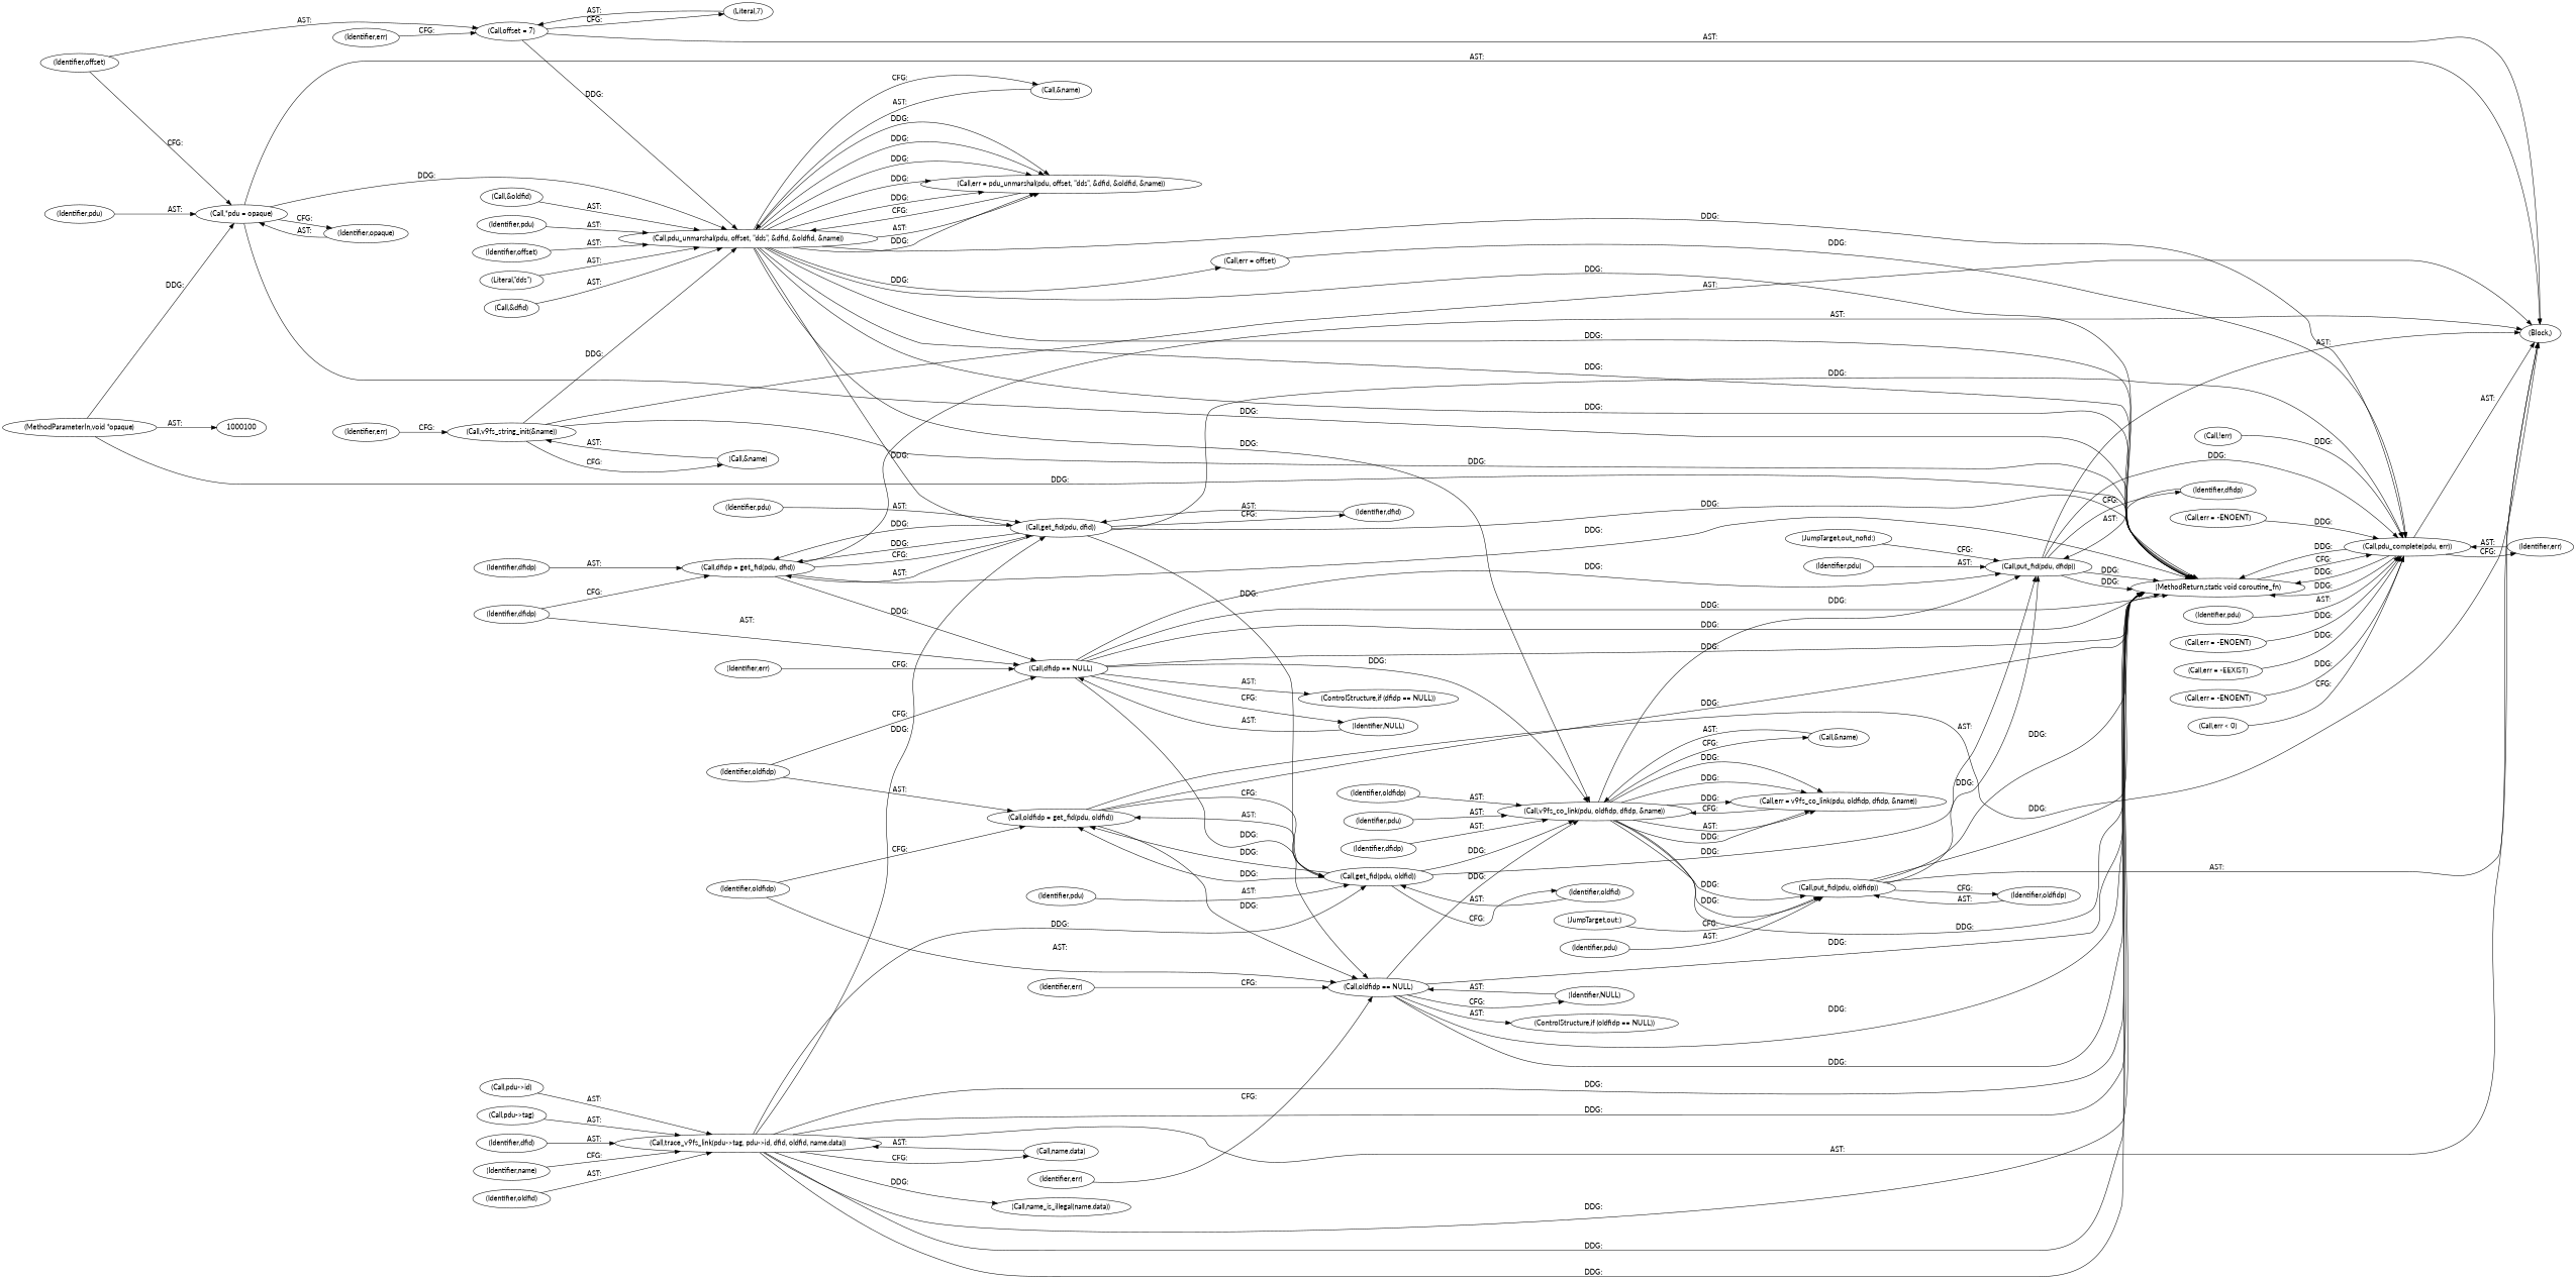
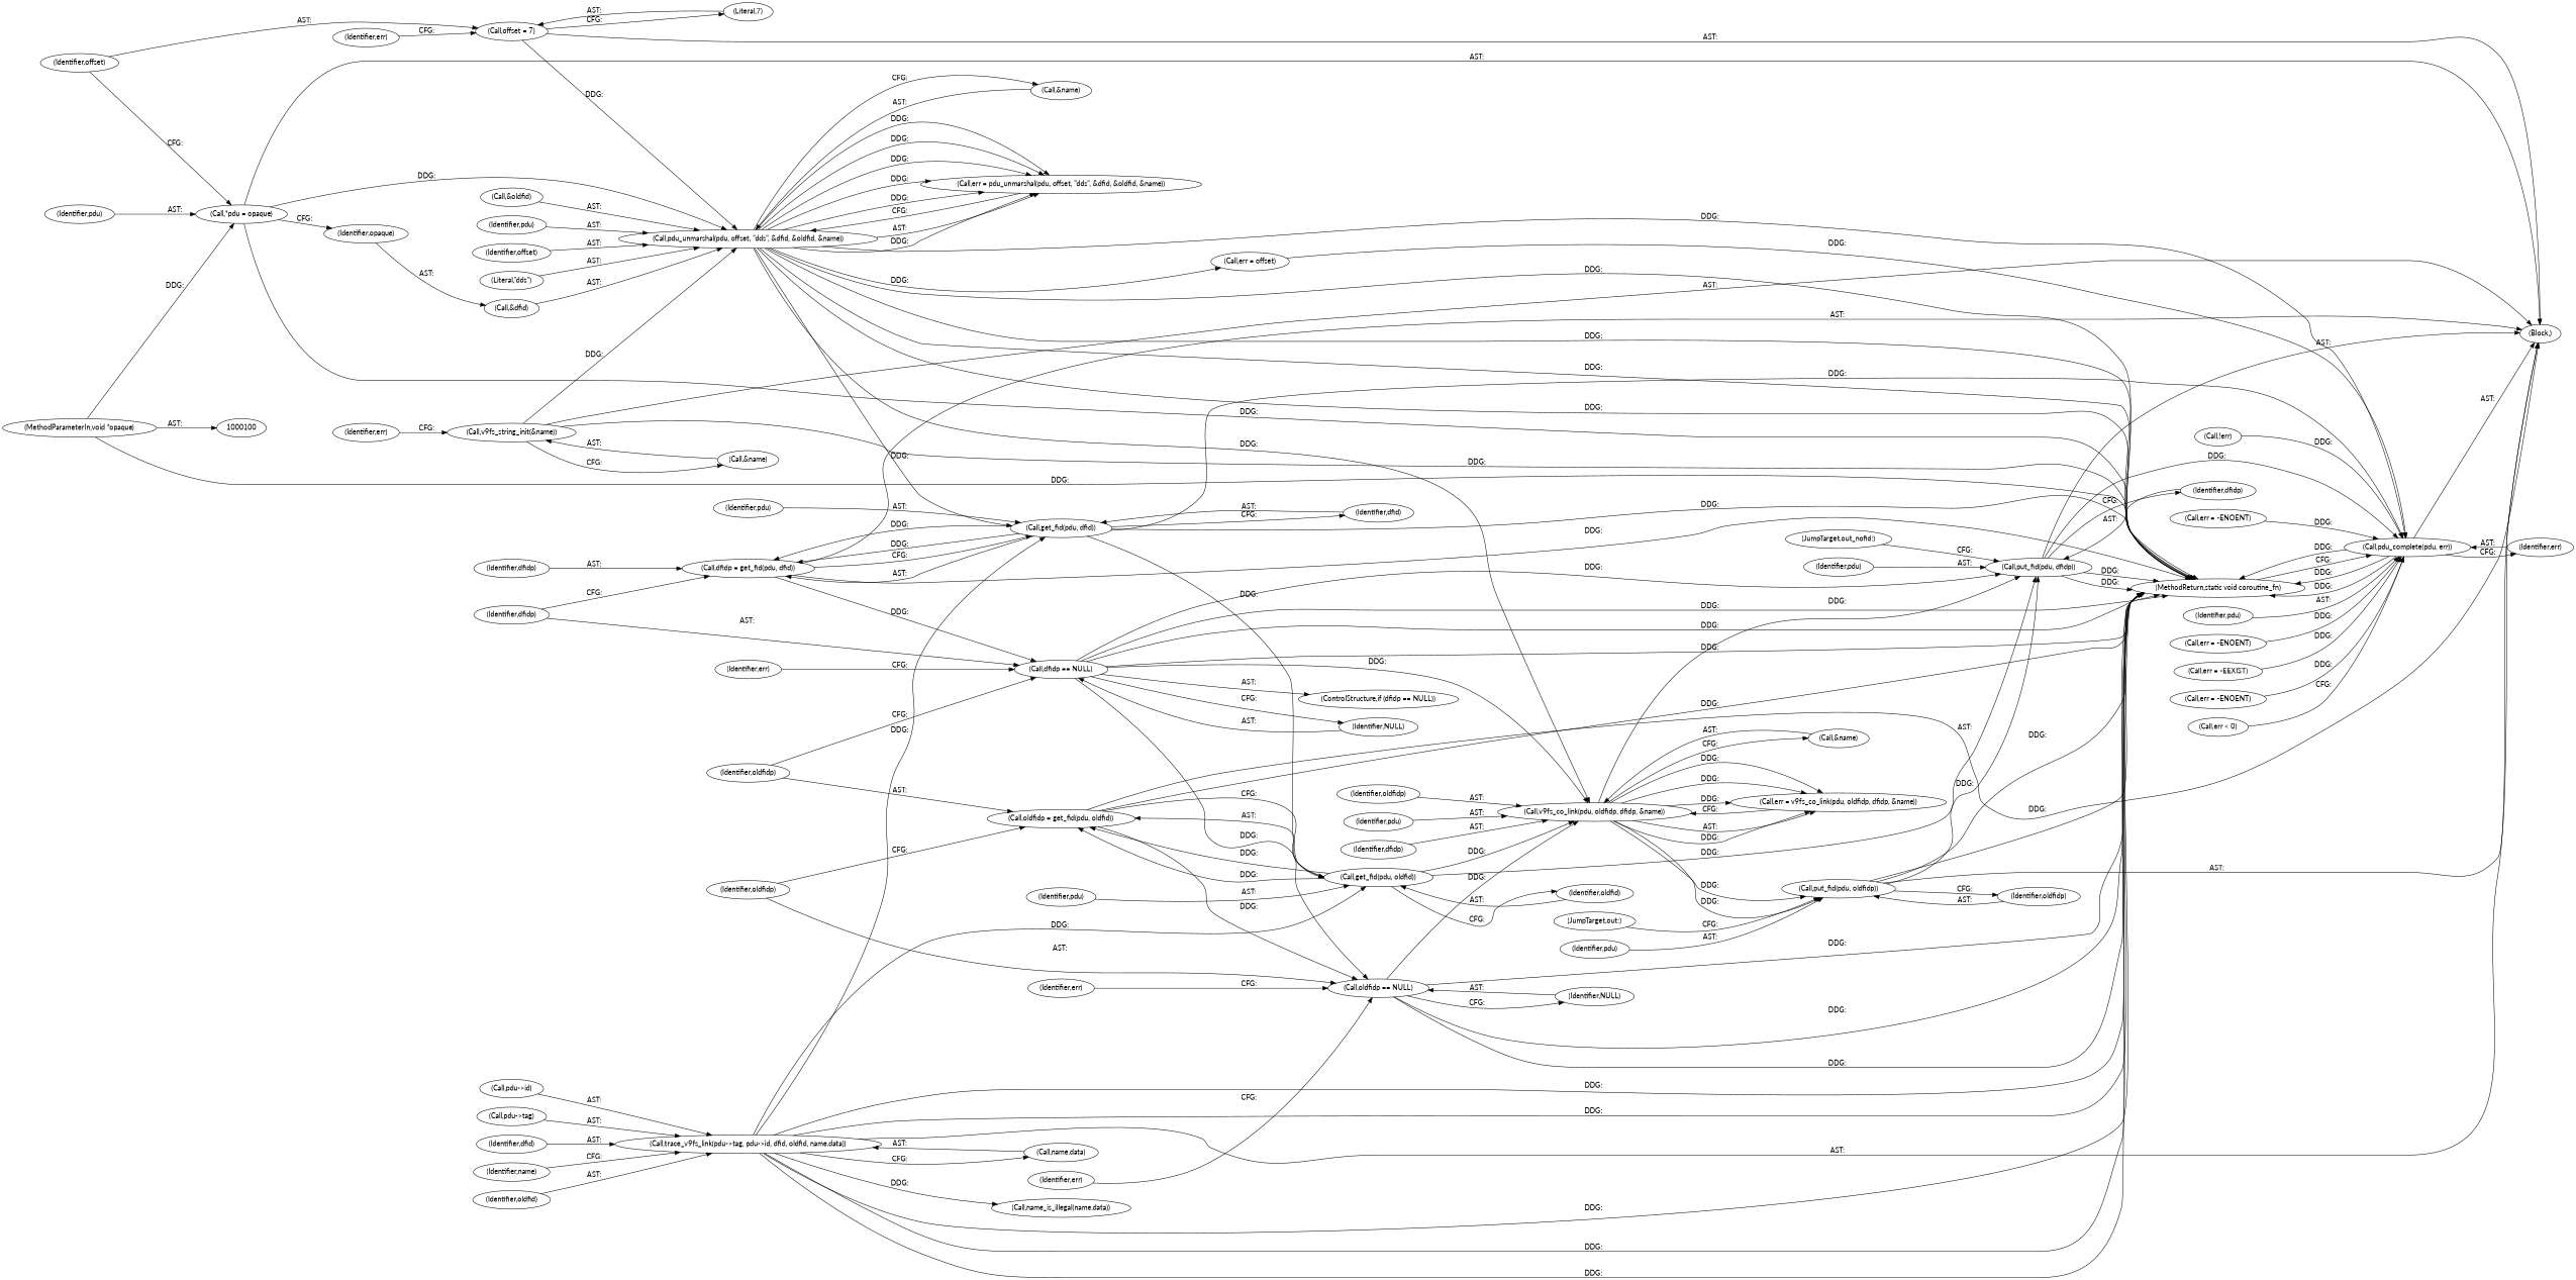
  digraph {
    fontname=Lato
    rankdir=LR
    node [fontname=Lato]
    edge [fontname=Lato]
    n1 [label="(Call,put_fid(pdu, oldfidp))"]
    n2 [label="(Call,put_fid(pdu, dfidp))"]
    n3 [label="(MethodReturn,static void coroutine_fn)"]
    n4 [label="(Identifier,oldfidp)"]
    n5 [label="(Block,)"]
    n6 [label="(Call,pdu_complete(pdu, err))"]
    n7 [label="(Identifier,dfidp)"]
    n8 [label="(Call,v9fs_co_link(pdu, oldfidp, dfidp, &name))"]
    n9 [label="(Call,err = v9fs_co_link(pdu, oldfidp, dfidp, &name))"]
    n10 [label="(Call,&name)"]
    n11 [label="(Call,get_fid(pdu, oldfid))"]
    n12 [label="(Call,oldfidp = get_fid(pdu, oldfid))"]
    n13 [label="(Identifier,oldfid)"]
    n14 [label="(Call,oldfidp == NULL)"]
    n15 [label="(Call,get_fid(pdu, dfid))"]
    n16 [label="(Call,dfidp = get_fid(pdu, dfid))"]
    n17 [label="(Identifier,dfid)"]
    n18 [label="(Call,dfidp == NULL)"]
    n19 [label="(Identifier,err)"]
    n20 [label="(Call,pdu_unmarshal(pdu, offset, \"dds\", &dfid, &oldfid, &name))"]
    n21 [label="(Call,err = pdu_unmarshal(pdu, offset, \"dds\", &dfid, &oldfid, &name))"]
    n22 [label="(Call,err = offset)"]
    n23 [label="(Call,&name)"]
    n24 [label="(Call,*pdu = opaque)"]
    n25 [label="(Identifier,opaque)"]
    n26 [label="(MethodParameterIn,void *opaque)"]
    1000100
    n28 [label="(Call,offset = 7)"]
    n29 [label="(Literal,7)"]
    n30 [label="(Call,v9fs_string_init(&name))"]
    n31 [label="(Call,&name)"]
    n32 [label="(Call,trace_v9fs_link(pdu->tag, pdu->id, dfid, oldfid, name.data))"]
    n33 [label="(Call,name.data)"]
    n34 [label="(Call,name_is_illegal(name.data))"]
-   n35 [label="(ControlStructure,if (oldfidp == NULL))"]
    n36 [label="(Identifier,NULL)"]
    n37 [label="(Identifier,NULL)"]
    n38 [label="(ControlStructure,if (dfidp == NULL))"]
    n39 [label="(Identifier,pdu)"]
    n40 [label="(Identifier,pdu)"]
    n41 [label="(Identifier,dfidp)"]
    n42 [label="(Call,&oldfid)"]
    n43 [label="(Call,pdu->id)"]
    n44 [label="(Call,pdu->tag)"]
    n45 [label="(Identifier,oldfidp)"]
    n46 [label="(JumpTarget,out:)"]
    n47 [label="(Identifier,dfidp)"]
    n48 [label="(Call,err = -ENOENT)"]
    n49 [label="(JumpTarget,out_nofid:)"]
    n50 [label="(Identifier,pdu)"]
    n51 [label="(Identifier,oldfidp)"]
    n52 [label="(Identifier,oldfidp)"]
    n53 [label="(Identifier,err)"]
    n54 [label="(Call,err < 0)"]
    n55 [label="(Identifier,offset)"]
    n56 [label="(Identifier,pdu)"]
    n57 [label="(Identifier,pdu)"]
    n58 [label="(Identifier,offset)"]
    n59 [label="(Identifier,err)"]
    n60 [label="(Identifier,dfid)"]
    n61 [label="(Call,err = -ENOENT)"]
    n62 [label="(Call,err = -ENOENT)"]
    n63 [label="(Identifier,err)"]
    n64 [label="(Literal,\"dds\")"]
    n65 [label="(Call,!err)"]
    n66 [label="(Identifier,dfidp)"]
    n67 [label="(Identifier,pdu)"]
    n68 [label="(Identifier,name)"]
    n69 [label="(Identifier,oldfid)"]
    n70 [label="(Identifier,err)"]
    n71 [label="(Call,err = -EEXIST)"]
    n72 [label="(Identifier,pdu)"]
    n73 [label="(Call,&dfid)"]
    n74 [label="(Identifier,err)"]
    n75 [label="(Identifier,pdu)"]
    n1 -> n2 [label="DDG: "]
    n1 -> n3 [label="DDG: "]
    n1 -> n3 [label="DDG: "]
    n1 -> n4 [label="CFG: "]
    n1 -> n5 [label="AST: "]
    n2 -> n3 [label="DDG: "]
    n2 -> n3 [label="DDG: "]
    n2 -> n5 [label="AST: "]
    n2 -> n6 [label="DDG: "]
    n2 -> n7 [label="CFG: "]
    n3 -> n6 [label="CFG: "]
    n4 -> n1 [label="AST: "]
    n6 -> n3 [label="DDG: "]
    n6 -> n3 [label="DDG: "]
    n6 -> n3 [label="DDG: "]
    n6 -> n5 [label="AST: "]
    n6 -> n19 [label="CFG: "]
    n7 -> n2 [label="AST: "]
    n8 -> n1 [label="DDG: "]
    n8 -> n1 [label="DDG: "]
    n8 -> n2 [label="DDG: "]
-   n8 -> n3 [label="DDG: "]
    n8 -> n9 [label="AST: "]
    n8 -> n9 [label="DDG: "]
    n8 -> n9 [label="DDG: "]
    n8 -> n9 [label="DDG: "]
    n8 -> n9 [label="DDG: "]
    n8 -> n10 [label="CFG: "]
    n9 -> n8 [label="CFG: "]
    n10 -> n8 [label="AST: "]
    n11 -> n2 [label="DDG: "]
    n11 -> n8 [label="DDG: "]
    n11 -> n12 [label="AST: "]
    n11 -> n12 [label="DDG: "]
    n11 -> n12 [label="DDG: "]
    n11 -> n13 [label="CFG: "]
    n12 -> n3 [label="DDG: "]
    n12 -> n5 [label="AST: "]
    n12 -> n11 [label="CFG: "]
    n12 -> n14 [label="DDG: "]
    n13 -> n11 [label="AST: "]
    n14 -> n3 [label="DDG: "]
    n14 -> n3 [label="DDG: "]
    n14 -> n3 [label="DDG: "]
    n14 -> n8 [label="DDG: "]
-   n14 -> n35 [label="AST: "]
    n14 -> n36 [label="CFG: "]
    n15 -> n3 [label="DDG: "]
    n15 -> n6 [label="DDG: "]
    n15 -> n11 [label="DDG: "]
    n15 -> n16 [label="AST: "]
    n15 -> n16 [label="DDG: "]
    n15 -> n16 [label="DDG: "]
    n15 -> n17 [label="CFG: "]
    n16 -> n3 [label="DDG: "]
    n16 -> n5 [label="AST: "]
    n16 -> n15 [label="CFG: "]
    n16 -> n18 [label="DDG: "]
    n17 -> n15 [label="AST: "]
    n18 -> n2 [label="DDG: "]
    n18 -> n3 [label="DDG: "]
    n18 -> n3 [label="DDG: "]
    n18 -> n3 [label="DDG: "]
    n18 -> n8 [label="DDG: "]
    n18 -> n14 [label="DDG: "]
    n18 -> n37 [label="CFG: "]
    n18 -> n38 [label="AST: "]
    n19 -> n6 [label="AST: "]
    n20 -> n3 [label="DDG: "]
    n20 -> n3 [label="DDG: "]
    n20 -> n3 [label="DDG: "]
    n20 -> n3 [label="DDG: "]
    n20 -> n6 [label="DDG: "]
    n20 -> n8 [label="DDG: "]
    n20 -> n15 [label="DDG: "]
    n20 -> n21 [label="AST: "]
    n20 -> n21 [label="DDG: "]
    n20 -> n21 [label="DDG: "]
    n20 -> n21 [label="DDG: "]
    n20 -> n21 [label="DDG: "]
    n20 -> n21 [label="DDG: "]
    n20 -> n21 [label="DDG: "]
    n20 -> n22 [label="DDG: "]
    n20 -> n23 [label="CFG: "]
    n21 -> n20 [label="CFG: "]
    n22 -> n6 [label="DDG: "]
    n23 -> n20 [label="AST: "]
    n24 -> n3 [label="DDG: "]
    n24 -> n5 [label="AST: "]
    n24 -> n20 [label="DDG: "]
    n24 -> n25 [label="CFG: "]
-   n25 -> n24 [label="AST: "]
+   n25 -> n73 [label="AST: "]
    n26 -> n3 [label="DDG: "]
    n26 -> n24 [label="DDG: "]
    n26 -> 1000100 [label="AST: "]
    n28 -> n5 [label="AST: "]
    n28 -> n20 [label="DDG: "]
    n28 -> n29 [label="CFG: "]
    n29 -> n28 [label="AST: "]
    n30 -> n3 [label="DDG: "]
    n30 -> n5 [label="AST: "]
    n30 -> n20 [label="DDG: "]
    n30 -> n31 [label="CFG: "]
    n31 -> n30 [label="AST: "]
    n32 -> n3 [label="DDG: "]
    n32 -> n3 [label="DDG: "]
    n32 -> n3 [label="DDG: "]
    n32 -> n3 [label="DDG: "]
    n32 -> n3 [label="DDG: "]
    n32 -> n5 [label="AST: "]
    n32 -> n11 [label="DDG: "]
    n32 -> n15 [label="DDG: "]
    n32 -> n33 [label="CFG: "]
    n32 -> n34 [label="DDG: "]
    n33 -> n32 [label="AST: "]
    n36 -> n14 [label="AST: "]
    n37 -> n18 [label="AST: "]
    n39 -> n15 [label="AST: "]
    n40 -> n24 [label="AST: "]
    n41 -> n8 [label="AST: "]
    n42 -> n20 [label="AST: "]
    n43 -> n32 [label="AST: "]
    n44 -> n32 [label="AST: "]
    n45 -> n12 [label="AST: "]
    n45 -> n18 [label="CFG: "]
    n46 -> n1 [label="CFG: "]
    n47 -> n16 [label="AST: "]
    n48 -> n6 [label="DDG: "]
    n49 -> n2 [label="CFG: "]
    n50 -> n2 [label="AST: "]
    n51 -> n12 [label="CFG: "]
    n51 -> n14 [label="AST: "]
    n52 -> n8 [label="AST: "]
    n53 -> n30 [label="CFG: "]
    n54 -> n6 [label="CFG: "]
    n55 -> n24 [label="CFG: "]
    n55 -> n28 [label="AST: "]
    n56 -> n1 [label="AST: "]
    n57 -> n20 [label="AST: "]
    n58 -> n20 [label="AST: "]
    n59 -> n28 [label="CFG: "]
    n60 -> n32 [label="AST: "]
    n61 -> n6 [label="DDG: "]
    n62 -> n6 [label="DDG: "]
    n63 -> n18 [label="CFG: "]
    n64 -> n20 [label="AST: "]
    n65 -> n6 [label="DDG: "]
    n66 -> n16 [label="CFG: "]
    n66 -> n18 [label="AST: "]
    n67 -> n6 [label="AST: "]
    n68 -> n32 [label="CFG: "]
    n69 -> n32 [label="AST: "]
    n70 -> n14 [label="CFG: "]
    n71 -> n6 [label="DDG: "]
    n72 -> n11 [label="AST: "]
    n73 -> n20 [label="AST: "]
    n74 -> n14 [label="CFG: "]
    n75 -> n8 [label="AST: "]
  }
